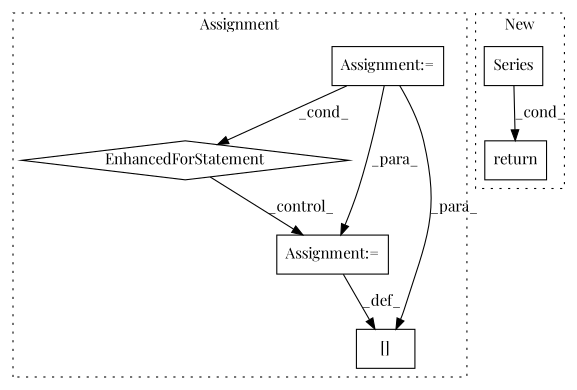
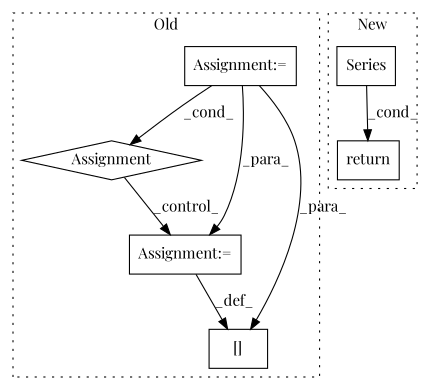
  digraph {
    fontname="Playfair Display"
    node [a=7 fontname="Playfair Display" l="53,2" s="2324,2408" shape=box]
    edge [fontname="Playfair Display"]
-   n1 [a=70 label=EnhancedForStatement shape=diamond]
+   n1 [a=70 label=Assignment shape=diamond]
    n2 [label="Assignment:="]
    n3 [l=1 label="Assignment:=" s=2438]
    n4 [a=2 l="4,1" label="[]" s="2628,2641"]
    n5 [a=32 l="7,1" label=Series s="3765,3775"]
    n6 [a=41 l=7 label=return s=3751]
    subgraph cluster_1 {
-     label=Assignment
+     label=Old
      style=dotted
      n1
      n2
      n3
      n4
    }
    subgraph cluster_2 {
      label=New
      style=dotted
      n5
      n6
    }
    n1 -> n3 [label=_control_]
    n2 -> n1 [label=_cond_]
    n2 -> n3 [label=_para_]
    n2 -> n4 [label=_para_]
    n3 -> n4 [label=_def_]
    n5 -> n6 [label=_cond_]
  }
